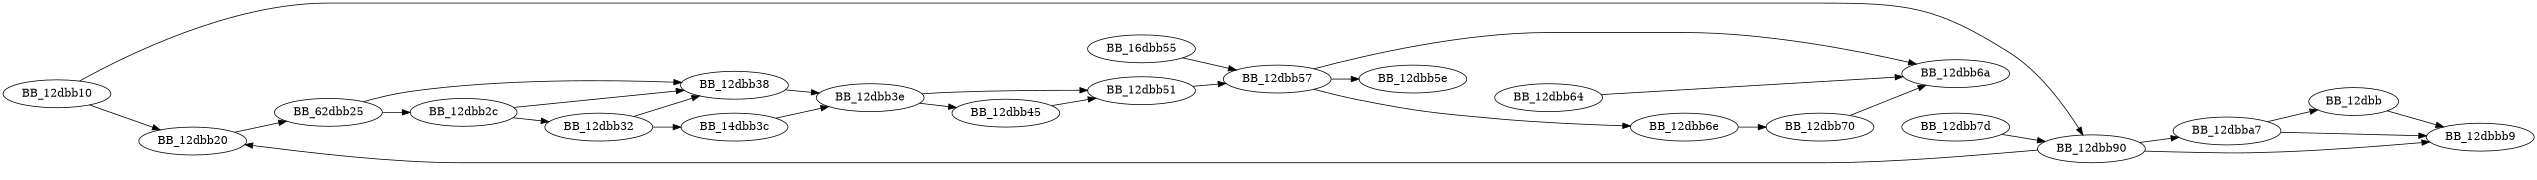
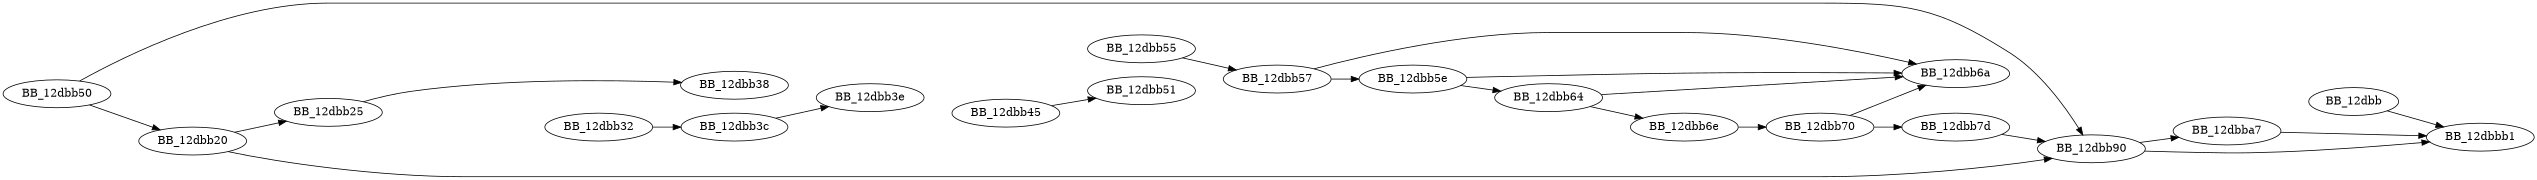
  digraph {
    rankdir=LR
-   BB_12dbb10
+   BB_12dbb10 [label=BB_12dbb50]
    BB_12dbb20
    BB_12dbb90
-   BB_12dbb25 [label=BB_62dbb25]
+   BB_12dbb25
    BB_12dbba7
-   BB_12dbbb1 [label=BB_12dbbb9]
-   BB_12dbb2c
+   BB_12dbbb1
    BB_12dbb38
    n9 [label=BB_12dbb]
    BB_12dbb32
    BB_12dbb3e
-   BB_12dbb3c [label=BB_14dbb3c]
+   BB_12dbb3c
    BB_12dbb45
    BB_12dbb51
    BB_12dbb57
    BB_12dbb5e
    BB_12dbb6a
-   BB_12dbb55 [label=BB_16dbb55]
+   BB_12dbb55
    BB_12dbb64
    BB_12dbb6e
    BB_12dbb70
    BB_12dbb7d
    BB_12dbb10 -> BB_12dbb20
    BB_12dbb10 -> BB_12dbb90
-   BB_12dbb90 -> BB_12dbb20
+   BB_12dbb20 -> BB_12dbb90
    BB_12dbb20 -> BB_12dbb25
    BB_12dbb90 -> BB_12dbba7
    BB_12dbb90 -> BB_12dbbb1
-   BB_12dbb25 -> BB_12dbb2c
    BB_12dbb25 -> BB_12dbb38
    BB_12dbba7 -> BB_12dbbb1
-   BB_12dbba7 -> n9
-   BB_12dbb2c -> BB_12dbb38
-   BB_12dbb2c -> BB_12dbb32
-   BB_12dbb38 -> BB_12dbb3e
    n9 -> BB_12dbbb1
-   BB_12dbb32 -> BB_12dbb38
    BB_12dbb32 -> BB_12dbb3c
-   BB_12dbb3e -> BB_12dbb45
-   BB_12dbb3e -> BB_12dbb51
    BB_12dbb3c -> BB_12dbb3e
    BB_12dbb45 -> BB_12dbb51
-   BB_12dbb51 -> BB_12dbb57
    BB_12dbb57 -> BB_12dbb5e
    BB_12dbb57 -> BB_12dbb6a
+   BB_12dbb5e -> BB_12dbb6a
+   BB_12dbb5e -> BB_12dbb64
    BB_12dbb55 -> BB_12dbb57
    BB_12dbb64 -> BB_12dbb6a
-   BB_12dbb57 -> BB_12dbb6e
+   BB_12dbb64 -> BB_12dbb6e
    BB_12dbb6e -> BB_12dbb70
    BB_12dbb70 -> BB_12dbb6a
+   BB_12dbb70 -> BB_12dbb7d
    BB_12dbb7d -> BB_12dbb90
  }
